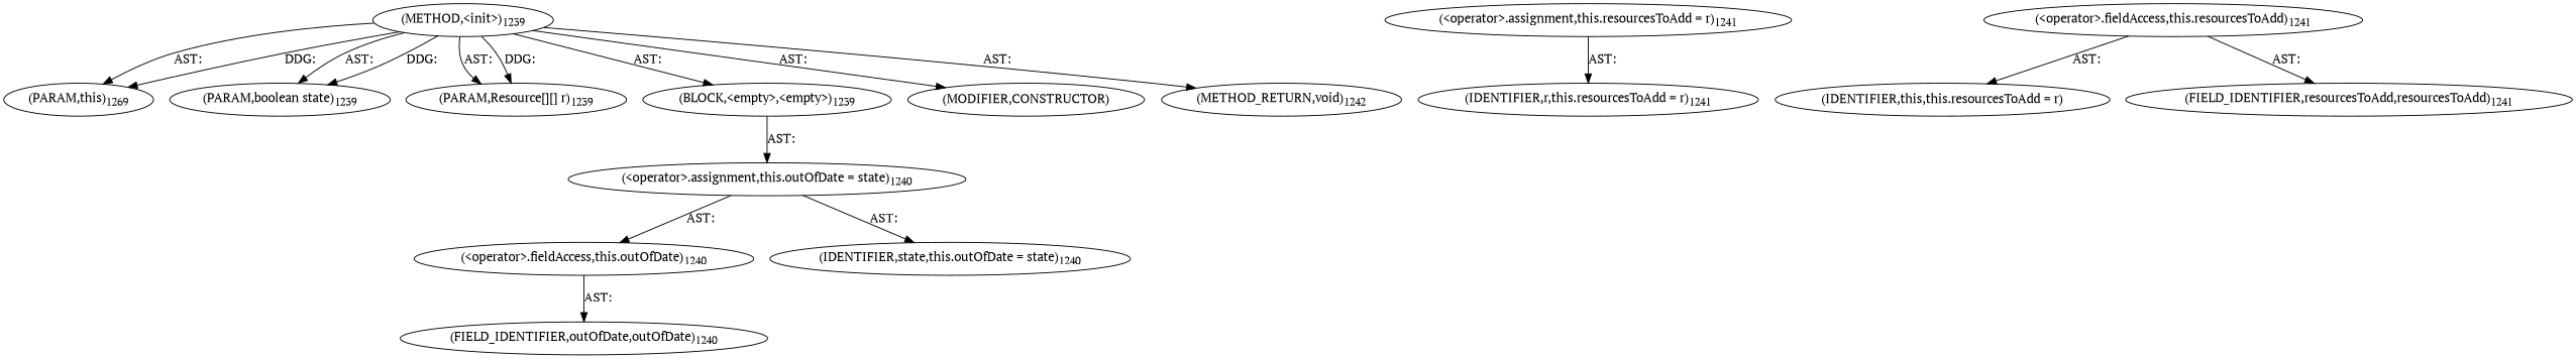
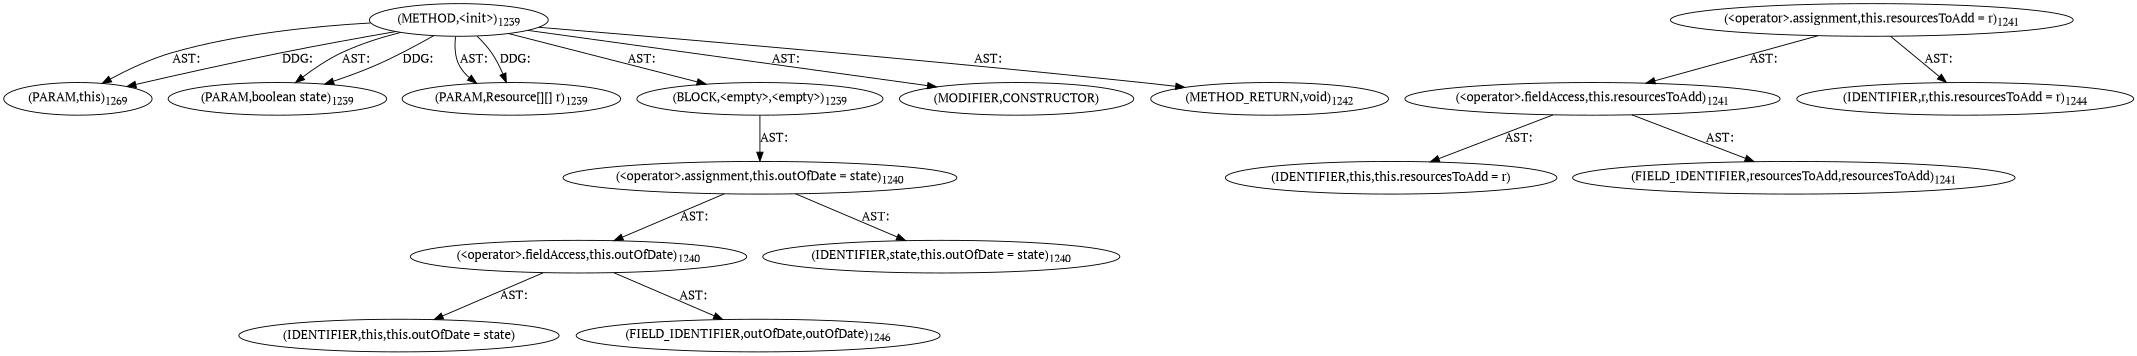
  digraph {
    fontname="PT Serif"
    node [fontname="PT Serif"]
    edge [fontname="PT Serif"]
    n1 [label=<(METHOD,&lt;init&gt;)<SUB>1239</SUB>>]
    n2 [label=<(PARAM,this)<SUB>1269</SUB>>]
    n3 [label=<(PARAM,boolean state)<SUB>1239</SUB>>]
    n4 [label=<(PARAM,Resource[][] r)<SUB>1239</SUB>>]
    n5 [label=<(BLOCK,&lt;empty&gt;,&lt;empty&gt;)<SUB>1239</SUB>>]
    n6 [label=<(MODIFIER,CONSTRUCTOR)>]
    n7 [label=<(METHOD_RETURN,void)<SUB>1242</SUB>>]
    n8 [label=<(&lt;operator&gt;.assignment,this.outOfDate = state)<SUB>1240</SUB>>]
    n9 [label=<(&lt;operator&gt;.fieldAccess,this.outOfDate)<SUB>1240</SUB>>]
    n10 [label=<(IDENTIFIER,state,this.outOfDate = state)<SUB>1240</SUB>>]
    n11 [label=<(&lt;operator&gt;.assignment,this.resourcesToAdd = r)<SUB>1241</SUB>>]
    n12 [label=<(&lt;operator&gt;.fieldAccess,this.resourcesToAdd)<SUB>1241</SUB>>]
-   n13 [label=<(IDENTIFIER,r,this.resourcesToAdd = r)<SUB>1241</SUB>>]
-   n15 [label=<(FIELD_IDENTIFIER,outOfDate,outOfDate)<SUB>1240</SUB>>]
+   n13 [label=<(IDENTIFIER,r,this.resourcesToAdd = r)<SUB>1244</SUB>>]
+   n14 [label=<(IDENTIFIER,this,this.outOfDate = state)>]
+   n15 [label=<(FIELD_IDENTIFIER,outOfDate,outOfDate)<SUB>1246</SUB>>]
    n16 [label=<(IDENTIFIER,this,this.resourcesToAdd = r)>]
    n17 [label=<(FIELD_IDENTIFIER,resourcesToAdd,resourcesToAdd)<SUB>1241</SUB>>]
    n1 -> n2 [label="AST: "]
    n1 -> n2 [label="DDG: "]
    n1 -> n3 [label="AST: "]
    n1 -> n3 [label="DDG: "]
    n1 -> n4 [label="AST: "]
    n1 -> n4 [label="DDG: "]
    n1 -> n5 [label="AST: "]
    n1 -> n6 [label="AST: "]
    n1 -> n7 [label="AST: "]
    n5 -> n8 [label="AST: "]
    n8 -> n9 [label="AST: "]
    n8 -> n10 [label="AST: "]
+   n9 -> n14 [label="AST: "]
    n9 -> n15 [label="AST: "]
+   n11 -> n12 [label="AST: "]
    n11 -> n13 [label="AST: "]
    n12 -> n16 [label="AST: "]
    n12 -> n17 [label="AST: "]
  }
